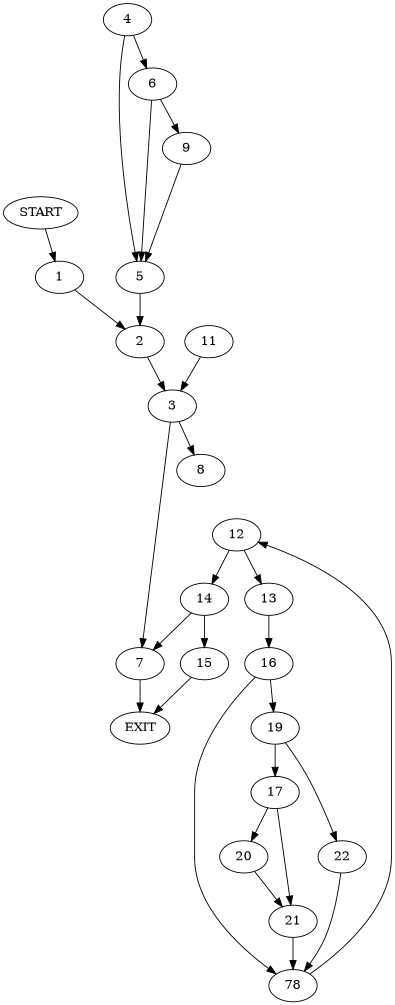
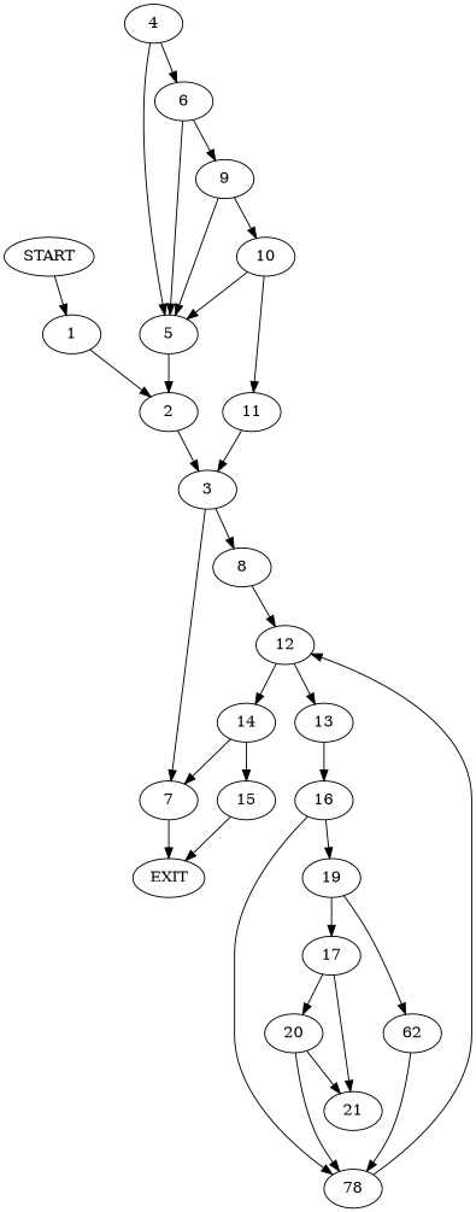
  digraph {
    n1 [label=START]
    1
    2
    n4 [label=EXIT]
    3
    7
    8
    4
    5
    6
    12
    9
+   10
    13
    14
    11
    16
    15
    n19 [label=78]
    19
    17
    20
    21
-   22
+   22 [label=62]
    n1 -> 1
    1 -> 2
    2 -> 3
    3 -> 7
    3 -> 8
    7 -> n4
+   8 -> 12
    4 -> 5
    4 -> 6
    5 -> 2
    6 -> 5
    6 -> 9
    12 -> 13
    12 -> 14
    9 -> 5
+   9 -> 10
+   10 -> 5
+   10 -> 11
    13 -> 16
    14 -> 7
    14 -> 15
    11 -> 3
    16 -> n19
    16 -> 19
    15 -> n4
    n19 -> 12
    19 -> 17
    19 -> 22
    17 -> 20
    17 -> 21
    20 -> 21
-   21 -> n19
+   20 -> n19
    22 -> n19
  }
